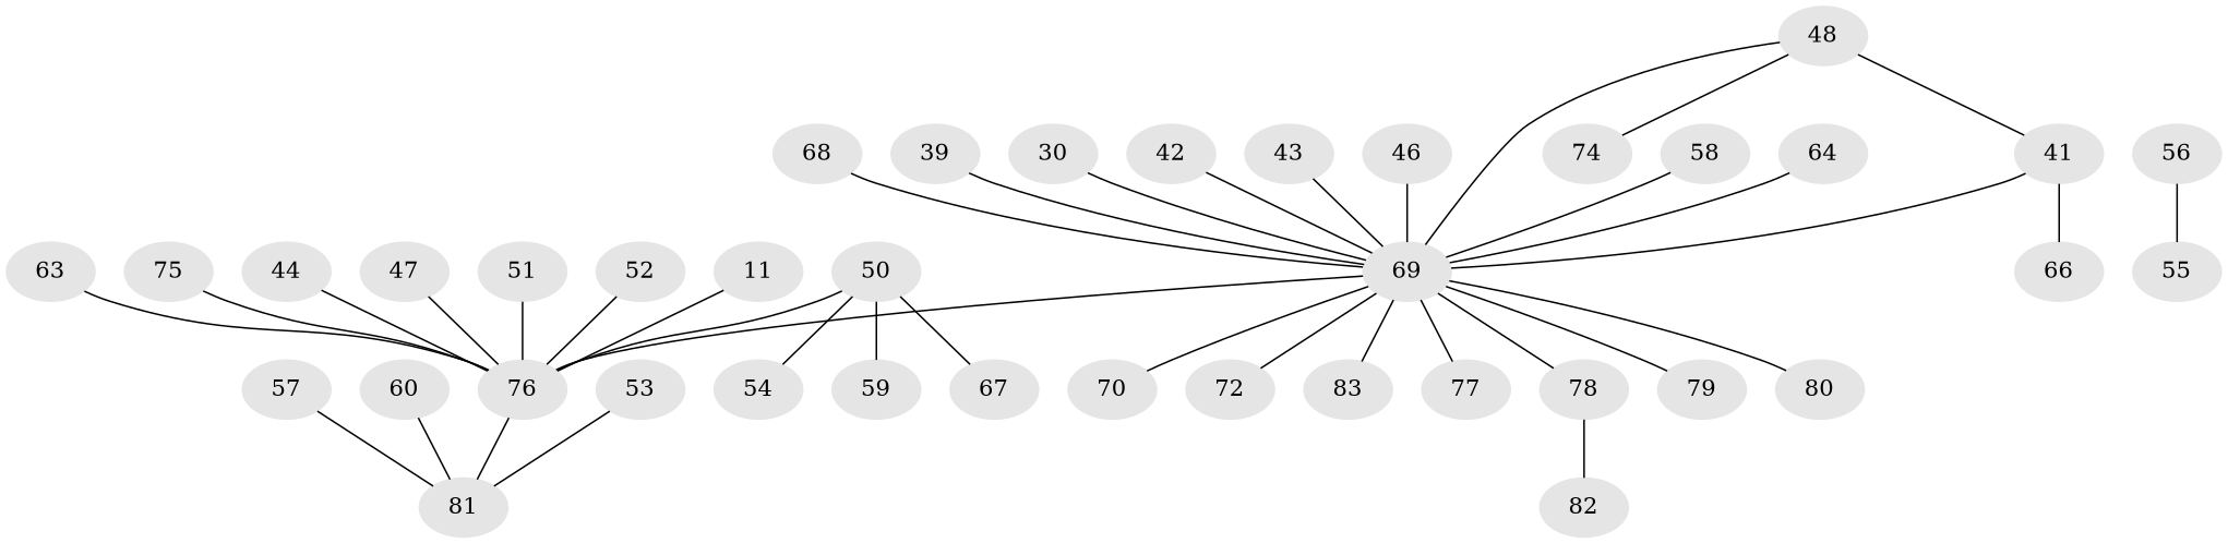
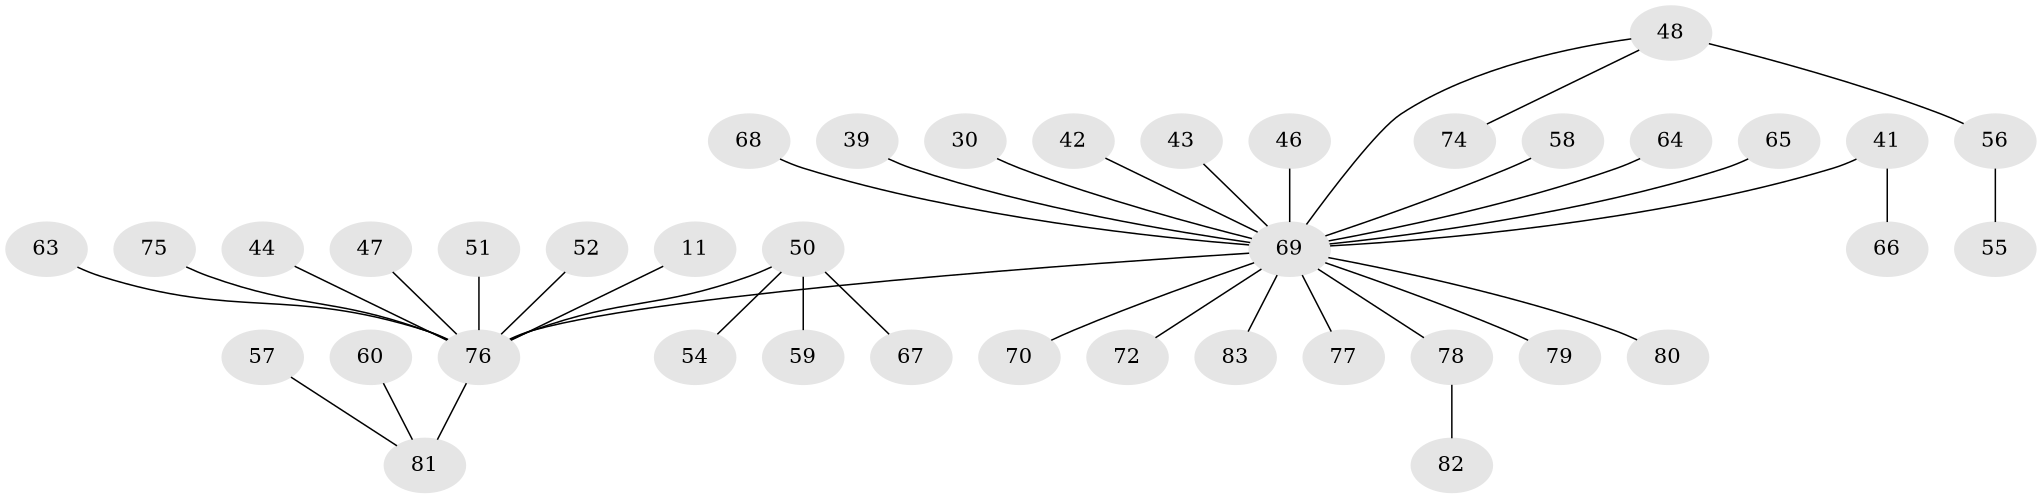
  graph {
    node [color=gray90 style=filled]
    69 [super="+21+29+33+20+28+35+38"]
    76 [super="+37+14+34"]
    70
    72
    n5 [label=83]
    77
    78 [super="+45+71"]
    79
    80
    39
    n11 [label=30]
    41
    66
    42
    43
    81 [super="+49"]
    44
    46
    47
    48
    56
    74
    55
    50 [super="+10"]
    54
    59
    67
    51 [super="+26"]
    52
-   53
    57
    58
    60
    n34 [label=11]
    63
    64
+   65
    68
    82
    75 [super="+17"]
    69 -- 76
    69 -- 70
    69 -- 72
    69 -- n5
    69 -- 77
    69 -- 78
    69 -- 79
    69 -- 80
    76 -- 81
    78 -- 82
    39 -- 69
    n11 -- 69
    41 -- 69
    41 -- 66
    42 -- 69
    43 -- 69
    44 -- 76
    46 -- 69
    47 -- 76
    48 -- 69
-   48 -- 41
+   48 -- 56
    48 -- 74
    56 -- 55
    50 -- 76
    50 -- 54
    50 -- 59
    50 -- 67
    51 -- 76
    52 -- 76
-   53 -- 81
    57 -- 81
    58 -- 69
    60 -- 81
    n34 -- 76
    63 -- 76
    64 -- 69
+   65 -- 69
    68 -- 69
    75 -- 76
  }
